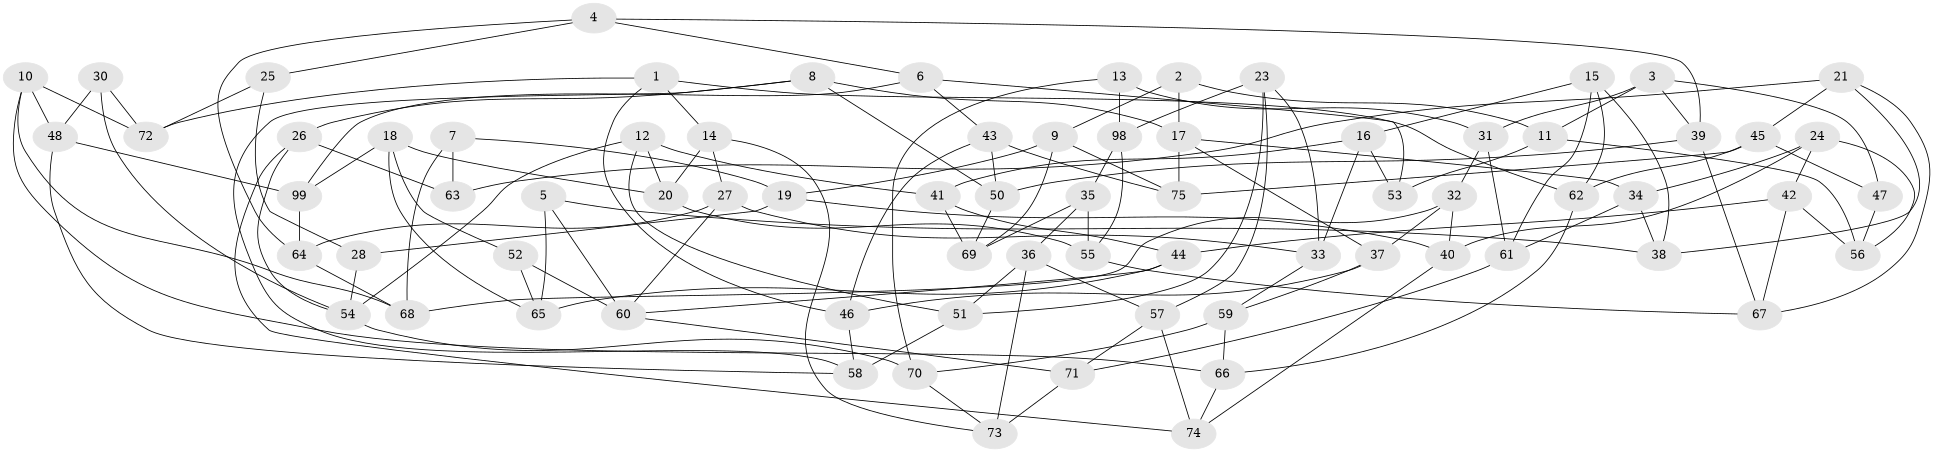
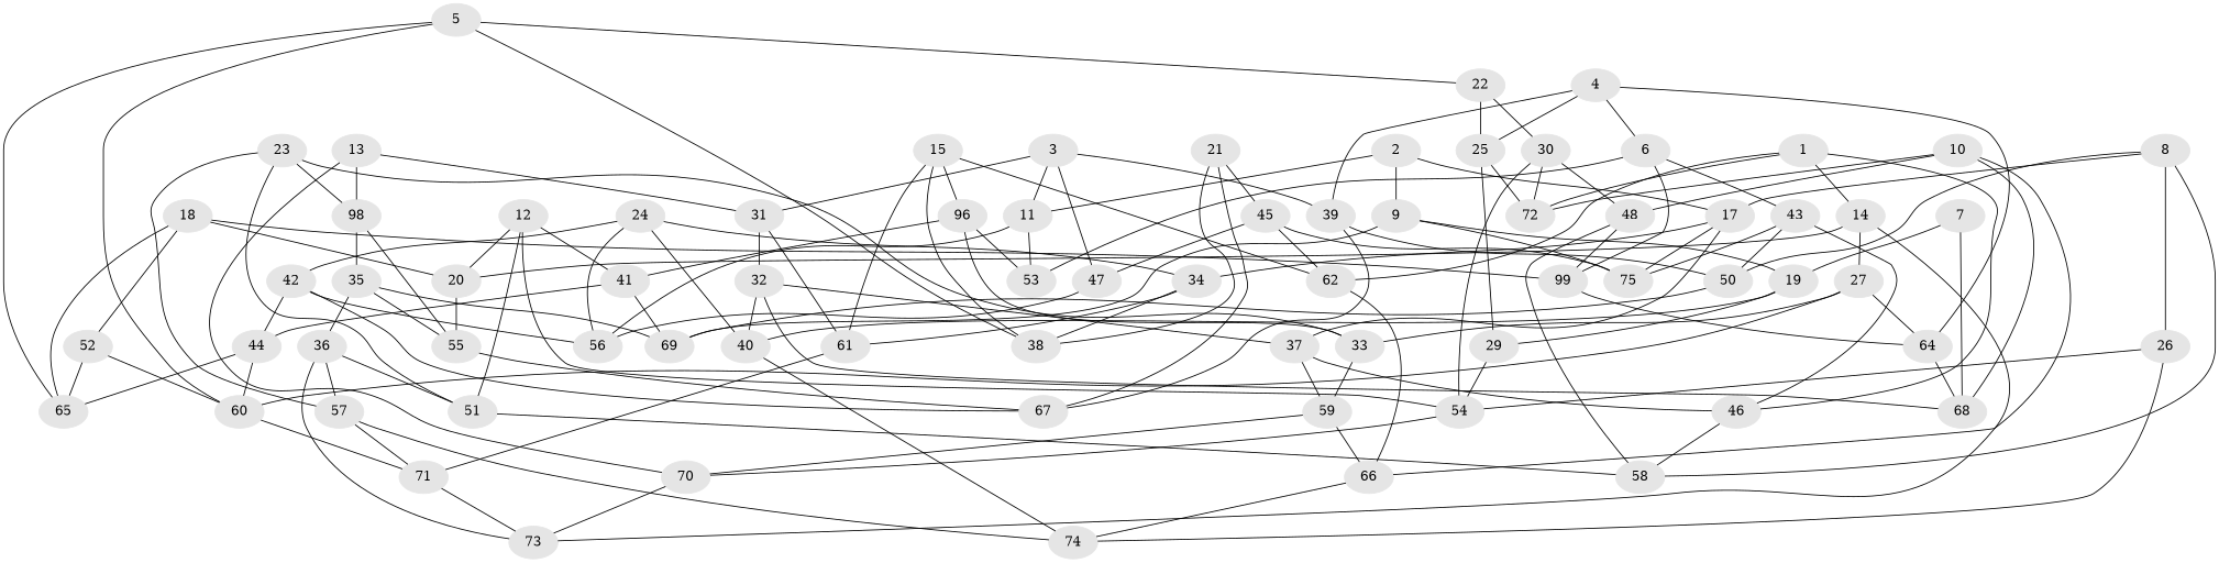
  graph {
    node [color=gray90 style=filled]
    1
    14
    46
    62
    72
    20
    27
    73
    58
    66
    2
    9
    11
    17
    75
    19
    69
    53
    56
    34
    37
    3
    31
    39
    47
    61
    32
    50
    67
    4
    6
    25
    64
    43
    n35 [label=99]
-   29 [label=28]
+   29
    68
    5
+   22
    38
    60
    65
    30
    71
    7
-   63
    40
    8
    26
    54
    74
    10
    48
    12
    41
    51
    55
    44
    13
    n60 [label=98]
    70
    35
    33
    15
-   16
+   16 [label=96]
    59
    18
    52
    21
    45
    23
    57
    24
    42
    36
    1 -- 14
    1 -- 46
    1 -- 62
    1 -- 72
    14 -- 20
    14 -- 27
    14 -- 73
    46 -- 58
    62 -- 66
    20 -- 55
    27 -- 64
    27 -- 60
    27 -- 33
    66 -- 74
    2 -- 9
    2 -- 11
    2 -- 17
    9 -- 75
    9 -- 19
    9 -- 69
    11 -- 53
    11 -- 56
    17 -- 75
    17 -- 34
    17 -- 37
    19 -- 29
    19 -- 40
    34 -- 61
    34 -- 38
    37 -- 46
    37 -- 59
    3 -- 11
    3 -- 31
    3 -- 39
    3 -- 47
    31 -- 61
    31 -- 32
    39 -- 50
    39 -- 67
    47 -- 56
    61 -- 71
    32 -- 37
    32 -- 68
    32 -- 40
    50 -- 69
    4 -- 39
    4 -- 6
    4 -- 25
    4 -- 64
    6 -- 53
    6 -- 43
    6 -- n35
    25 -- 72
    25 -- 29
    64 -- 68
    43 -- 46
    43 -- 75
    43 -- 50
    n35 -- 64
    29 -- 54
+   5 -- 22
    5 -- 38
    5 -- 60
    5 -- 65
+   22 -- 25
+   22 -- 30
    60 -- 71
    30 -- 72
    30 -- 54
    30 -- 48
    71 -- 73
    7 -- 19
    7 -- 68
-   7 -- 63
    40 -- 74
    8 -- 58
    8 -- 17
    8 -- 50
    8 -- 26
-   26 -- 63
    26 -- 54
    26 -- 74
    54 -- 70
    10 -- 72
    10 -- 66
    10 -- 68
    10 -- 48
    48 -- 58
    48 -- n35
    12 -- 20
    12 -- 54
    12 -- 41
    12 -- 51
    41 -- 69
    41 -- 44
    51 -- 58
    55 -- 67
    44 -- 60
    44 -- 65
    13 -- 31
    13 -- n60
    13 -- 70
    n60 -- 55
    n60 -- 35
    70 -- 73
    35 -- 69
    35 -- 55
    35 -- 36
    33 -- 59
    15 -- 62
    15 -- 61
    15 -- 38
    15 -- 16
    16 -- 53
    16 -- 41
    16 -- 33
    59 -- 66
    59 -- 70
    18 -- 20
    18 -- n35
    18 -- 65
    18 -- 52
    52 -- 60
    52 -- 65
    21 -- 67
    21 -- 38
-   21 -- 63
    21 -- 45
    45 -- 62
    45 -- 75
    45 -- 47
    23 -- 51
    23 -- n60
    23 -- 33
    23 -- 57
    57 -- 71
    57 -- 74
    24 -- 56
    24 -- 34
    24 -- 40
    24 -- 42
    42 -- 56
    42 -- 67
    42 -- 44
    36 -- 73
    36 -- 51
    36 -- 57
  }
